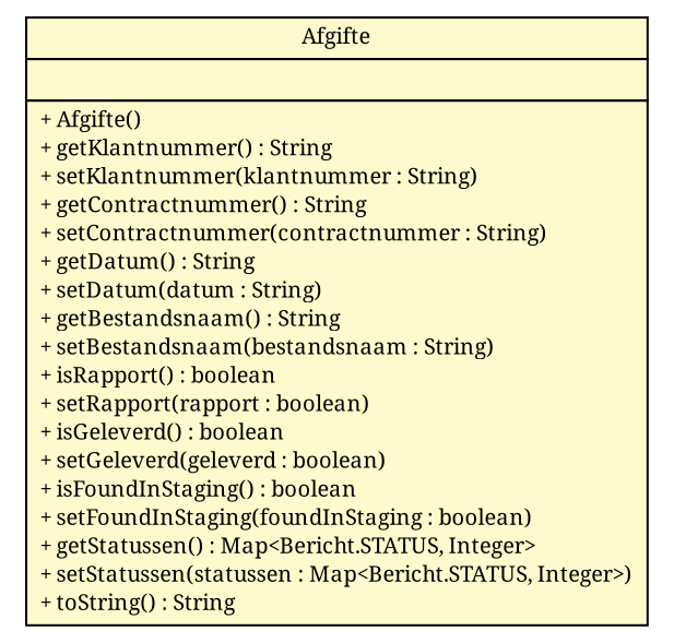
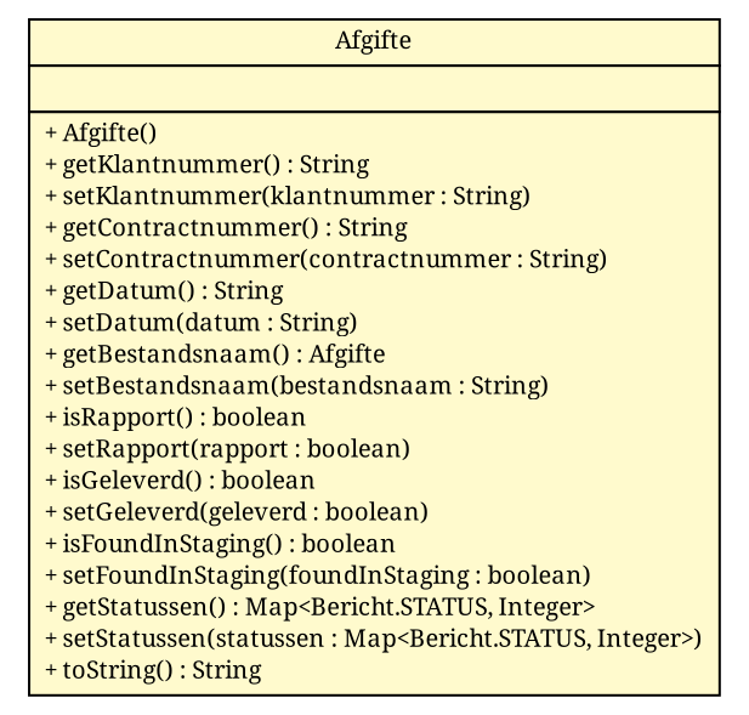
  digraph {
    nodesep=0.25
    ranksep=0.5
    fontname="Noto Serif"
-   n1 [fontcolor=black fontname="Noto Serif" fontsize=10.0 label=<<table title="nl.b3p.brmo.loader.checks.Afgifte" border="0" cellborder="1" cellspacing="0" cellpadding="2" port="p" bgcolor="lemonChiffon" href="./Afgifte.html"> 		<tr><td><table border="0" cellspacing="0" cellpadding="1"> <tr><td align="center" balign="center"> Afgifte </td></tr> 		</table></td></tr> 		<tr><td><table border="0" cellspacing="0" cellpadding="1"> <tr><td align="left" balign="left">  </td></tr> 		</table></td></tr> 		<tr><td><table border="0" cellspacing="0" cellpadding="1"> <tr><td align="left" balign="left"> + Afgifte() </td></tr> <tr><td align="left" balign="left"> + getKlantnummer() : String </td></tr> <tr><td align="left" balign="left"> + setKlantnummer(klantnummer : String) </td></tr> <tr><td align="left" balign="left"> + getContractnummer() : String </td></tr> <tr><td align="left" balign="left"> + setContractnummer(contractnummer : String) </td></tr> <tr><td align="left" balign="left"> + getDatum() : String </td></tr> <tr><td align="left" balign="left"> + setDatum(datum : String) </td></tr> <tr><td align="left" balign="left"> + getBestandsnaam() : String </td></tr> <tr><td align="left" balign="left"> + setBestandsnaam(bestandsnaam : String) </td></tr> <tr><td align="left" balign="left"> + isRapport() : boolean </td></tr> <tr><td align="left" balign="left"> + setRapport(rapport : boolean) </td></tr> <tr><td align="left" balign="left"> + isGeleverd() : boolean </td></tr> <tr><td align="left" balign="left"> + setGeleverd(geleverd : boolean) </td></tr> <tr><td align="left" balign="left"> + isFoundInStaging() : boolean </td></tr> <tr><td align="left" balign="left"> + setFoundInStaging(foundInStaging : boolean) </td></tr> <tr><td align="left" balign="left"> + getStatussen() : Map&lt;Bericht.STATUS, Integer&gt; </td></tr> <tr><td align="left" balign="left"> + setStatussen(statussen : Map&lt;Bericht.STATUS, Integer&gt;) </td></tr> <tr><td align="left" balign="left"> + toString() : String </td></tr> 		</table></td></tr> 		</table>> shape=plaintext]
+   n1 [fontcolor=black fontname="Noto Serif" fontsize=10.0 label=<<table title="nl.b3p.brmo.loader.checks.Afgifte" border="0" cellborder="1" cellspacing="0" cellpadding="2" port="p" bgcolor="lemonChiffon" href="./Afgifte.html"> 		<tr><td><table border="0" cellspacing="0" cellpadding="1"> <tr><td align="center" balign="center"> Afgifte </td></tr> 		</table></td></tr> 		<tr><td><table border="0" cellspacing="0" cellpadding="1"> <tr><td align="left" balign="left">  </td></tr> 		</table></td></tr> 		<tr><td><table border="0" cellspacing="0" cellpadding="1"> <tr><td align="left" balign="left"> + Afgifte() </td></tr> <tr><td align="left" balign="left"> + getKlantnummer() : String </td></tr> <tr><td align="left" balign="left"> + setKlantnummer(klantnummer : String) </td></tr> <tr><td align="left" balign="left"> + getContractnummer() : String </td></tr> <tr><td align="left" balign="left"> + setContractnummer(contractnummer : String) </td></tr> <tr><td align="left" balign="left"> + getDatum() : String </td></tr> <tr><td align="left" balign="left"> + setDatum(datum : String) </td></tr> <tr><td align="left" balign="left"> + getBestandsnaam() : Afgifte </td></tr> <tr><td align="left" balign="left"> + setBestandsnaam(bestandsnaam : String) </td></tr> <tr><td align="left" balign="left"> + isRapport() : boolean </td></tr> <tr><td align="left" balign="left"> + setRapport(rapport : boolean) </td></tr> <tr><td align="left" balign="left"> + isGeleverd() : boolean </td></tr> <tr><td align="left" balign="left"> + setGeleverd(geleverd : boolean) </td></tr> <tr><td align="left" balign="left"> + isFoundInStaging() : boolean </td></tr> <tr><td align="left" balign="left"> + setFoundInStaging(foundInStaging : boolean) </td></tr> <tr><td align="left" balign="left"> + getStatussen() : Map&lt;Bericht.STATUS, Integer&gt; </td></tr> <tr><td align="left" balign="left"> + setStatussen(statussen : Map&lt;Bericht.STATUS, Integer&gt;) </td></tr> <tr><td align="left" balign="left"> + toString() : String </td></tr> 		</table></td></tr> 		</table>> shape=plaintext]
  }
